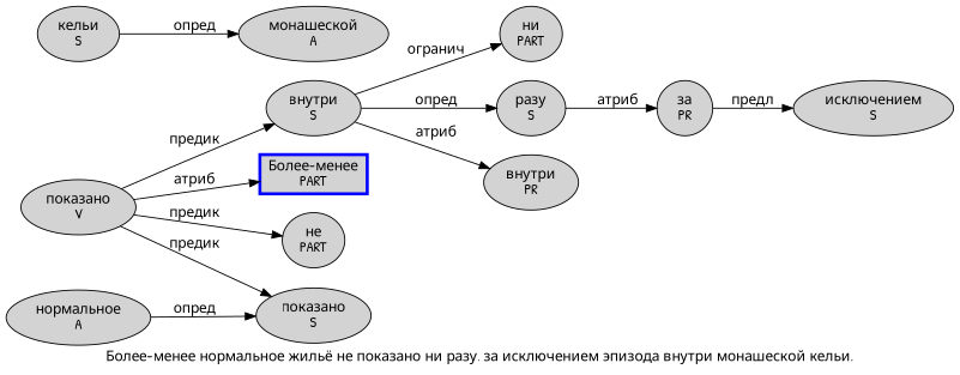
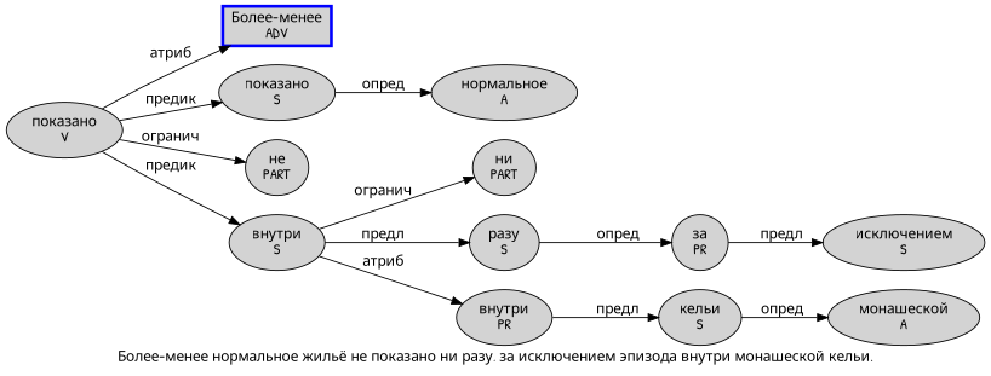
  digraph {
    fontname="Patrick Hand"
    label="Более-менее нормальное жильё не показано ни разу, за исключением эпизода внутри монашеской кельи."
    rankdir=LR
    node [fillcolor=lightgray fontname="Patrick Hand" penwidth=1 shape=ellipse style=filled]
    edge [fontname="Patrick Hand"]
-   n1 [color=blue label="Более-менее\nPART" penwidth=3 shape=box]
+   n1 [color=blue label="Более-менее\nADV" penwidth=3 shape=box]
    n2 [label="нормальное\nA"]
    n3 [label="показано\nS"]
    n4 [label="не\nPART"]
    n5 [label="показано\nV"]
    n6 [label="внутри\nS"]
    n7 [label="ни\nPART"]
    n8 [label="разу\nS"]
    n9 [label="внутри\nPR"]
    n10 [label="за\nPR"]
    n11 [label="исключением\nS"]
    n12 [label="кельи\nS"]
    n13 [label="монашеской\nA"]
-   n2 -> n3 [label="опред"]
+   n3 -> n2 [label="опред"]
    n5 -> n1 [label="атриб"]
    n5 -> n3 [label="предик"]
-   n5 -> n4 [label="предик"]
+   n5 -> n4 [label="огранич"]
    n5 -> n6 [label="предик"]
    n6 -> n7 [label="огранич"]
-   n6 -> n8 [label="опред"]
+   n6 -> n8 [label="предл"]
    n6 -> n9 [label="атриб"]
-   n8 -> n10 [label="атриб"]
+   n8 -> n10 [label="опред"]
+   n9 -> n12 [label="предл"]
    n10 -> n11 [label="предл"]
    n12 -> n13 [label="опред"]
  }
